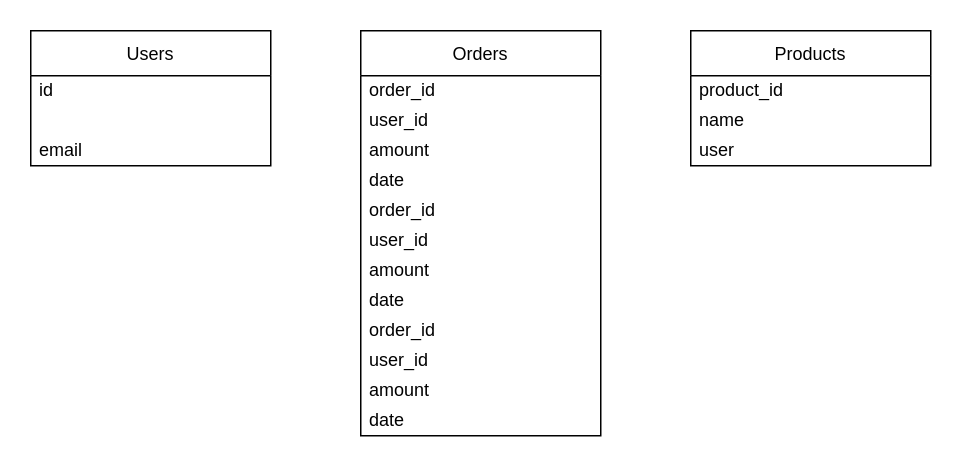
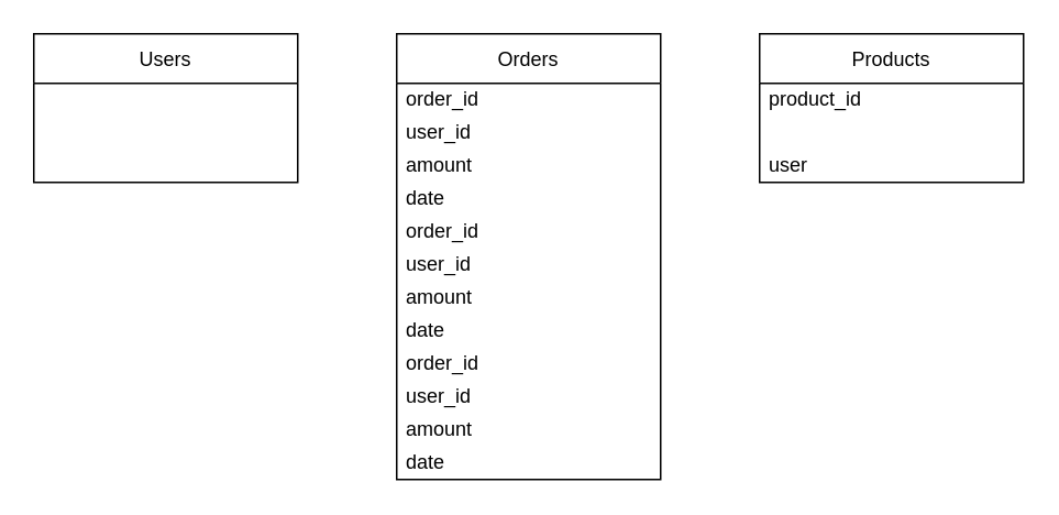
  <mxCell id="0" />
  <mxCell id="1" parent="0" />
  <mxCell id="2" value="Users" style="shape=swimlane;startSize=30;swimlaneLine=1;" vertex="1" parent="1"><mxGeometry x="20" y="20" width="160" height="90" as="geometry" /></mxCell>
- <mxCell id="3" value="id" style="text;html=1;align=left;verticalAlign=middle;spacingLeft=4;" vertex="1" parent="2"><mxGeometry x="0" y="30" width="160" height="20" as="geometry" /></mxCell>
- <mxCell id="4" value="email" style="text;html=1;align=left;verticalAlign=middle;spacingLeft=4;" vertex="1" parent="2"><mxGeometry x="0" y="70" width="160" height="20" as="geometry" /></mxCell>
  <mxCell id="5" value="Orders" style="shape=swimlane;startSize=30;swimlaneLine=1;" vertex="1" parent="1"><mxGeometry x="240" y="20" width="160" height="270" as="geometry" /></mxCell>
  <mxCell id="6" value="order_id" style="text;html=1;align=left;verticalAlign=middle;spacingLeft=4;" vertex="1" parent="5"><mxGeometry x="0" y="30" width="160" height="20" as="geometry" /></mxCell>
  <mxCell id="7" value="user_id" style="text;html=1;align=left;verticalAlign=middle;spacingLeft=4;" vertex="1" parent="5"><mxGeometry x="0" y="50" width="160" height="20" as="geometry" /></mxCell>
  <mxCell id="8" value="amount" style="text;html=1;align=left;verticalAlign=middle;spacingLeft=4;" vertex="1" parent="5"><mxGeometry x="0" y="70" width="160" height="20" as="geometry" /></mxCell>
  <mxCell id="9" value="date" style="text;html=1;align=left;verticalAlign=middle;spacingLeft=4;" vertex="1" parent="5"><mxGeometry x="0" y="90" width="160" height="20" as="geometry" /></mxCell>
  <mxCell id="10" value="order_id" style="text;html=1;align=left;verticalAlign=middle;spacingLeft=4;" vertex="1" parent="5"><mxGeometry x="0" y="110" width="160" height="20" as="geometry" /></mxCell>
  <mxCell id="11" value="user_id" style="text;html=1;align=left;verticalAlign=middle;spacingLeft=4;" vertex="1" parent="5"><mxGeometry x="0" y="130" width="160" height="20" as="geometry" /></mxCell>
  <mxCell id="12" value="amount" style="text;html=1;align=left;verticalAlign=middle;spacingLeft=4;" vertex="1" parent="5"><mxGeometry x="0" y="150" width="160" height="20" as="geometry" /></mxCell>
  <mxCell id="13" value="date" style="text;html=1;align=left;verticalAlign=middle;spacingLeft=4;" vertex="1" parent="5"><mxGeometry x="0" y="170" width="160" height="20" as="geometry" /></mxCell>
  <mxCell id="14" value="order_id" style="text;html=1;align=left;verticalAlign=middle;spacingLeft=4;" vertex="1" parent="5"><mxGeometry x="0" y="190" width="160" height="20" as="geometry" /></mxCell>
  <mxCell id="15" value="user_id" style="text;html=1;align=left;verticalAlign=middle;spacingLeft=4;" vertex="1" parent="5"><mxGeometry x="0" y="210" width="160" height="20" as="geometry" /></mxCell>
  <mxCell id="16" value="amount" style="text;html=1;align=left;verticalAlign=middle;spacingLeft=4;" vertex="1" parent="5"><mxGeometry x="0" y="230" width="160" height="20" as="geometry" /></mxCell>
  <mxCell id="17" value="date" style="text;html=1;align=left;verticalAlign=middle;spacingLeft=4;" vertex="1" parent="5"><mxGeometry x="0" y="250" width="160" height="20" as="geometry" /></mxCell>
  <mxCell id="18" value="Products" style="shape=swimlane;startSize=30;swimlaneLine=1;" vertex="1" parent="1"><mxGeometry x="460" y="20" width="160" height="90" as="geometry" /></mxCell>
  <mxCell id="19" value="product_id" style="text;html=1;align=left;verticalAlign=middle;spacingLeft=4;" vertex="1" parent="18"><mxGeometry x="0" y="30" width="160" height="20" as="geometry" /></mxCell>
- <mxCell id="20" value="name" style="text;html=1;align=left;verticalAlign=middle;spacingLeft=4;" vertex="1" parent="18"><mxGeometry x="0" y="50" width="160" height="20" as="geometry" /></mxCell>
  <mxCell id="21" value="user" style="text;html=1;align=left;verticalAlign=middle;spacingLeft=4;" vertex="1" parent="18"><mxGeometry x="0" y="70" width="160" height="20" as="geometry" /></mxCell>
